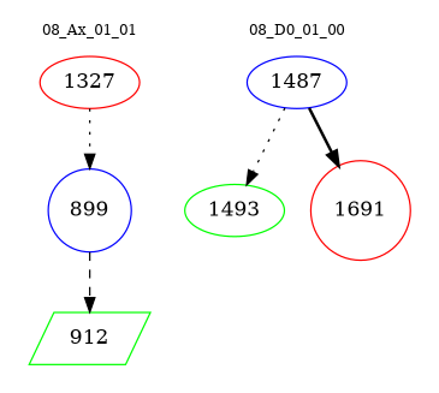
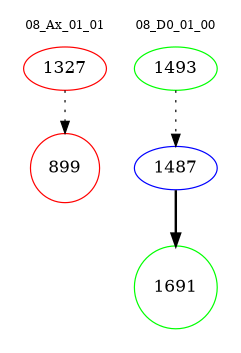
  digraph {
    node [color=blue shape=ellipse]
    edge [color=black style=dotted]
-   n1 [label=899 shape=circle]
-   n2 [color=green label=912 shape=parallelogram]
+   n1 [color=red label=899 shape=circle]
    n3 [color=red label=1327]
    n4 [label=1487]
    n5 [color=green label=1493]
-   n6 [color=red label=1691 shape=circle]
+   n6 [color=green label=1691 shape=circle]
    subgraph cluster_1 {
      color=white
      fontsize=10
      label="08_Ax_01_01"
      n1
-     n2
      n3
    }
    subgraph cluster_2 {
      color=white
      fontsize=10
      label="08_D0_01_00"
      n4
      n5
      n6
    }
-   n1 -> n2 [style=dashed]
    n3 -> n1
-   n4 -> n5
+   n5 -> n4
    n4 -> n6 [style=bold]
  }
